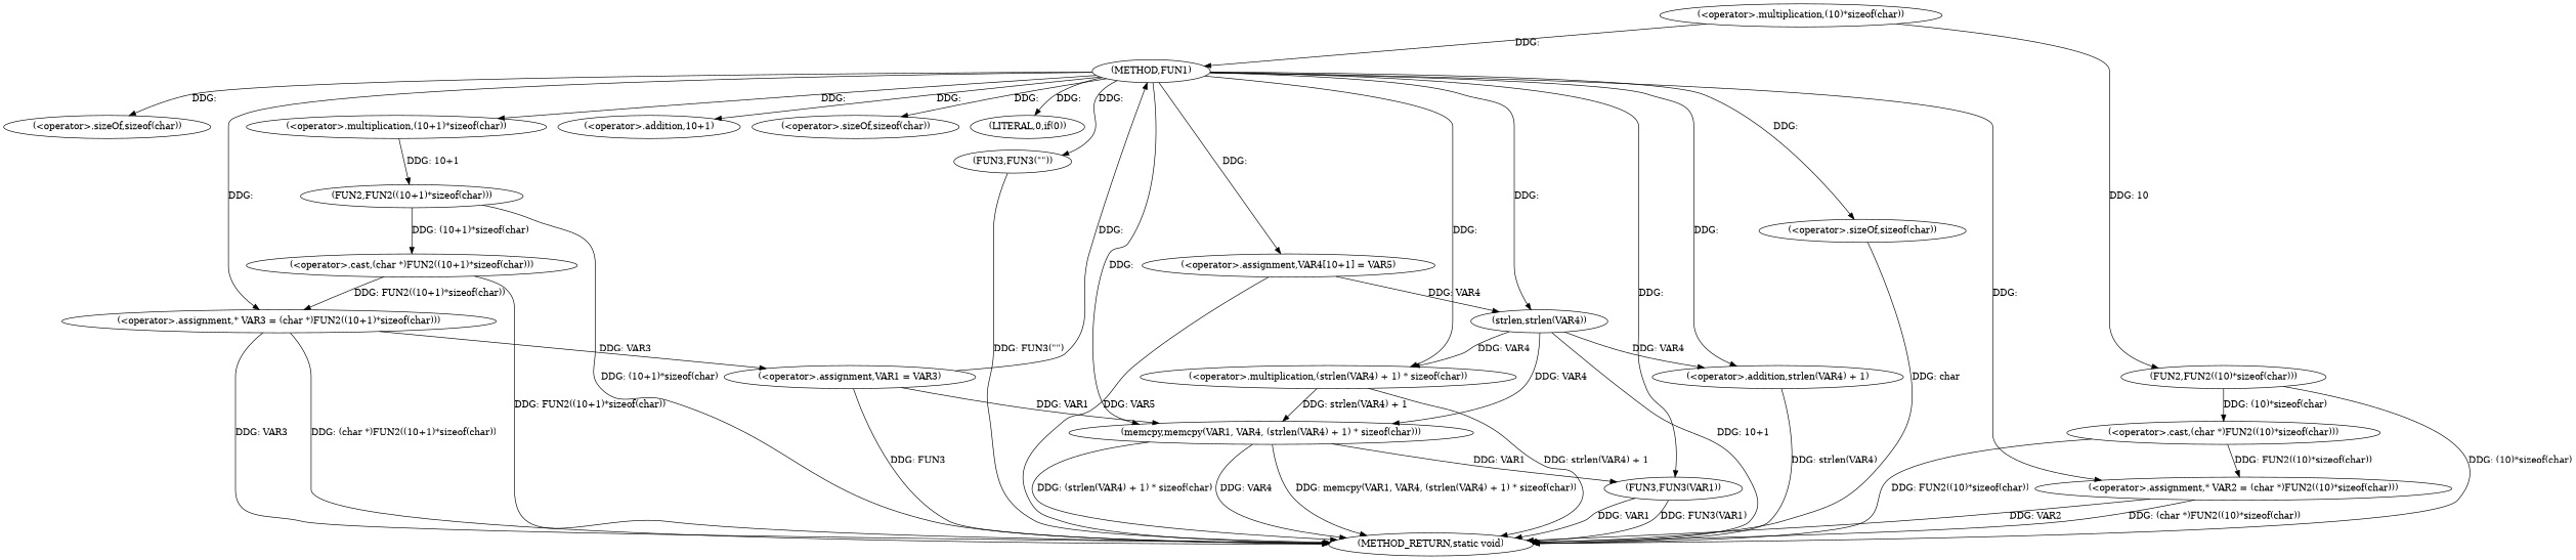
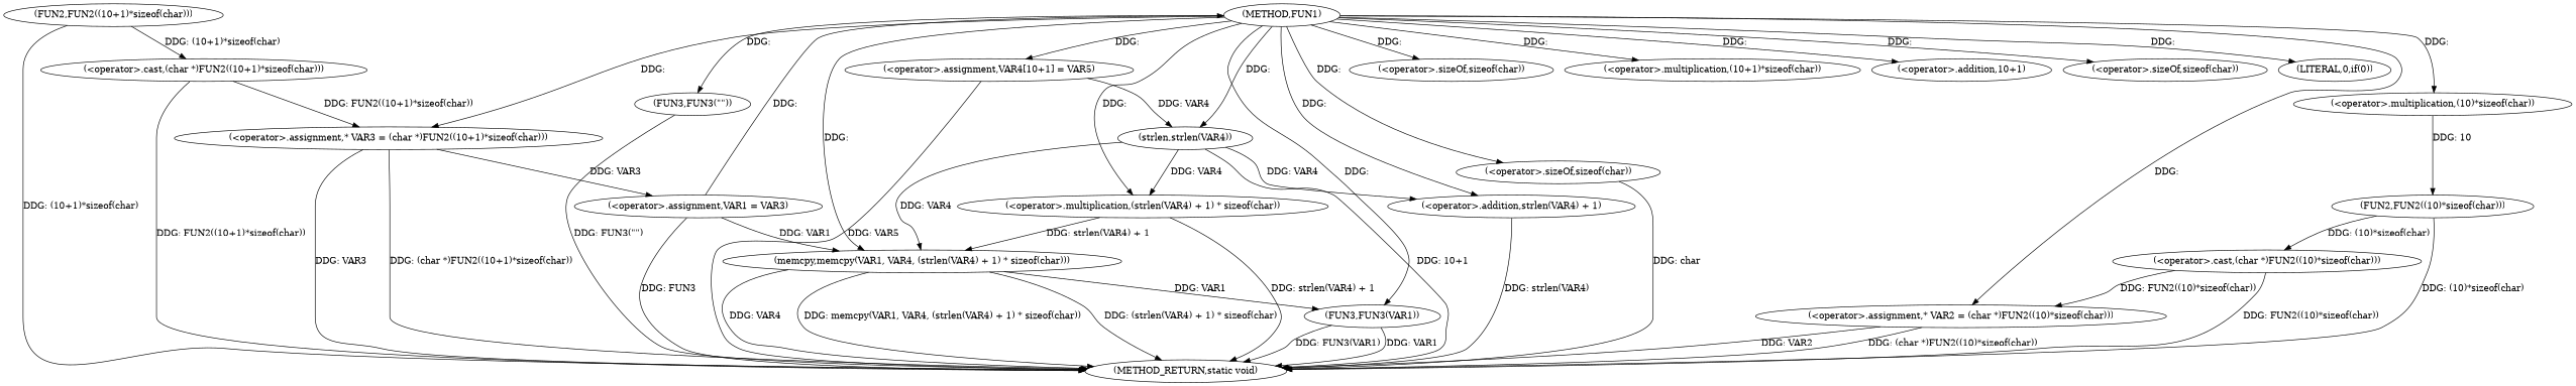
  digraph {
    n1 [label="(METHOD,FUN1)"]
    n2 [label="(<operator>.assignment,* VAR2 = (char *)FUN2((10)*sizeof(char)))"]
    n3 [label="(<operator>.multiplication,(10)*sizeof(char))"]
    n4 [label="(<operator>.sizeOf,sizeof(char))"]
    n5 [label="(<operator>.assignment,* VAR3 = (char *)FUN2((10+1)*sizeof(char)))"]
    n6 [label="(<operator>.multiplication,(10+1)*sizeof(char))"]
    n7 [label="(<operator>.addition,10+1)"]
    n8 [label="(<operator>.sizeOf,sizeof(char))"]
    n9 [label="(LITERAL,0,if(0))"]
    n10 [label="(FUN3,FUN3(\"\"))"]
    n11 [label="(<operator>.assignment,VAR4[10+1] = VAR5)"]
    n12 [label="(memcpy,memcpy(VAR1, VAR4, (strlen(VAR4) + 1) * sizeof(char)))"]
    n13 [label="(<operator>.multiplication,(strlen(VAR4) + 1) * sizeof(char))"]
    n14 [label="(<operator>.addition,strlen(VAR4) + 1)"]
    n15 [label="(strlen,strlen(VAR4))"]
    n16 [label="(<operator>.sizeOf,sizeof(char))"]
    n17 [label="(FUN3,FUN3(VAR1))"]
    n18 [label="(METHOD_RETURN,static void)"]
    n19 [label="(FUN2,FUN2((10)*sizeof(char)))"]
    n20 [label="(<operator>.assignment,VAR1 = VAR3)"]
    n21 [label="(FUN2,FUN2((10+1)*sizeof(char)))"]
    n22 [label="(<operator>.cast,(char *)FUN2((10)*sizeof(char)))"]
    n23 [label="(<operator>.cast,(char *)FUN2((10+1)*sizeof(char)))"]
    n1 -> n2 [label="DDG: "]
-   n3 -> n1 [label="DDG: "]
+   n1 -> n3 [label="DDG: "]
    n1 -> n4 [label="DDG: "]
    n1 -> n5 [label="DDG: "]
    n1 -> n6 [label="DDG: "]
    n1 -> n7 [label="DDG: "]
    n1 -> n8 [label="DDG: "]
    n1 -> n9 [label="DDG: "]
    n1 -> n10 [label="DDG: "]
    n1 -> n11 [label="DDG: "]
    n1 -> n12 [label="DDG: "]
    n1 -> n13 [label="DDG: "]
    n1 -> n14 [label="DDG: "]
    n1 -> n15 [label="DDG: "]
    n1 -> n16 [label="DDG: "]
    n1 -> n17 [label="DDG: "]
    n2 -> n18 [label="DDG: VAR2"]
    n2 -> n18 [label="DDG: (char *)FUN2((10)*sizeof(char))"]
    n3 -> n19 [label="DDG: 10"]
    n5 -> n18 [label="DDG: VAR3"]
    n5 -> n18 [label="DDG: (char *)FUN2((10+1)*sizeof(char))"]
    n5 -> n20 [label="DDG: VAR3"]
-   n6 -> n21 [label="DDG: 10+1"]
    n10 -> n18 [label="DDG: FUN3(\"\")"]
    n11 -> n15 [label="DDG: VAR4"]
    n11 -> n18 [label="DDG: VAR5"]
    n12 -> n17 [label="DDG: VAR1"]
    n12 -> n18 [label="DDG: VAR4"]
    n12 -> n18 [label="DDG: memcpy(VAR1, VAR4, (strlen(VAR4) + 1) * sizeof(char))"]
    n12 -> n18 [label="DDG: (strlen(VAR4) + 1) * sizeof(char)"]
    n13 -> n12 [label="DDG: strlen(VAR4) + 1"]
    n13 -> n18 [label="DDG: strlen(VAR4) + 1"]
    n14 -> n18 [label="DDG: strlen(VAR4)"]
    n15 -> n12 [label="DDG: VAR4"]
    n15 -> n13 [label="DDG: VAR4"]
    n15 -> n14 [label="DDG: VAR4"]
    n15 -> n18 [label="DDG: 10+1"]
    n16 -> n18 [label="DDG: char"]
    n17 -> n18 [label="DDG: VAR1"]
    n17 -> n18 [label="DDG: FUN3(VAR1)"]
    n19 -> n18 [label="DDG: (10)*sizeof(char)"]
    n19 -> n22 [label="DDG: (10)*sizeof(char)"]
    n20 -> n1 [label="DDG: "]
    n20 -> n12 [label="DDG: VAR1"]
    n20 -> n18 [label="DDG: FUN3"]
    n21 -> n18 [label="DDG: (10+1)*sizeof(char)"]
    n21 -> n23 [label="DDG: (10+1)*sizeof(char)"]
    n22 -> n2 [label="DDG: FUN2((10)*sizeof(char))"]
    n22 -> n18 [label="DDG: FUN2((10)*sizeof(char))"]
    n23 -> n5 [label="DDG: FUN2((10+1)*sizeof(char))"]
    n23 -> n18 [label="DDG: FUN2((10+1)*sizeof(char))"]
  }
